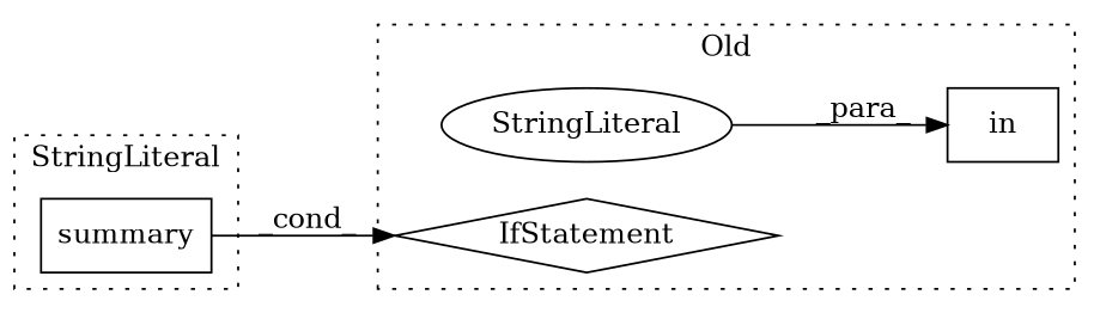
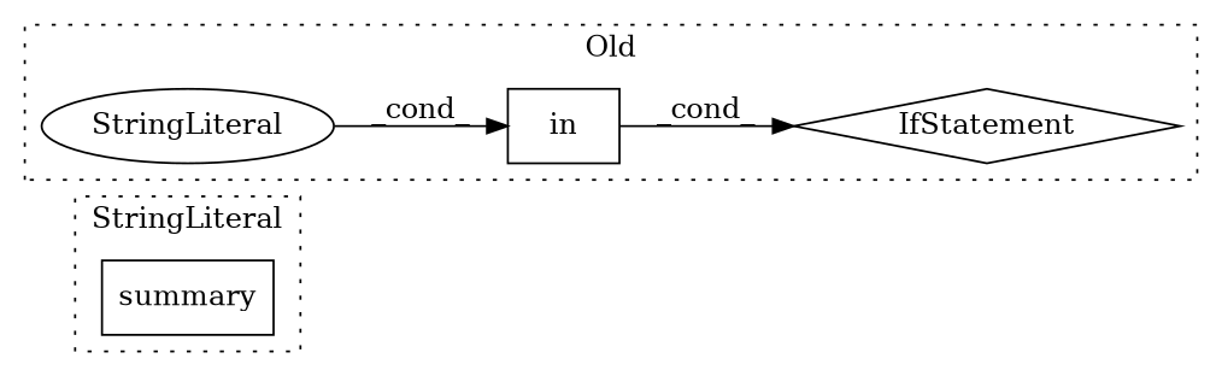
  digraph {
    rankdir=LR
    node [s=2935 shape=box]
    n1 [a=32 l=9 label=summary s=2987]
    n2 [a=105 l=17 label=in]
    n3 [a=45 l=6 label=StringLiteral shape=ellipse]
    n4 [a=25 l="12,2" label=IfStatement s="2923,2952" shape=diamond]
    subgraph cluster_1 {
      label=StringLiteral
      style=dotted
      n1
    }
    subgraph cluster_2 {
      label=Old
      style=dotted
      n2
      n3
      n4
    }
-   n1 -> n4 [label=_cond_]
-   n3 -> n2 [label=_para_]
+   n2 -> n4 [label=_cond_]
+   n3 -> n2 [label=_cond_]
  }
